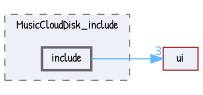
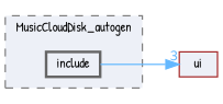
  digraph {
    compound=true
    rankdir=LR
    fontname="Patrick Hand"
    node [fillcolor="#edf0f7" fontname="Patrick Hand" fontsize=10 shape=box]
    n1 [color=gray40 height=0.2 label=include style="filled,bold" width=0.4]
    n2 [color=brown height=0.2 label=ui style=filled width=0.4]
    subgraph cluster_1 {
      bgcolor="#edf0f7"
      fontsize=10
-     label=MusicCloudDisk_include
+     label=MusicCloudDisk_autogen
      pencolor=grey50
      style="filled,dashed"
      n1
    }
    n1 -> n2 [color=steelblue1 fontcolor=steelblue1 fontname="Patrick Hand" fontsize=10 headlabel=3 labeldistance=1.5 labelfontname=Helvetica labelfontsize=10]
  }
